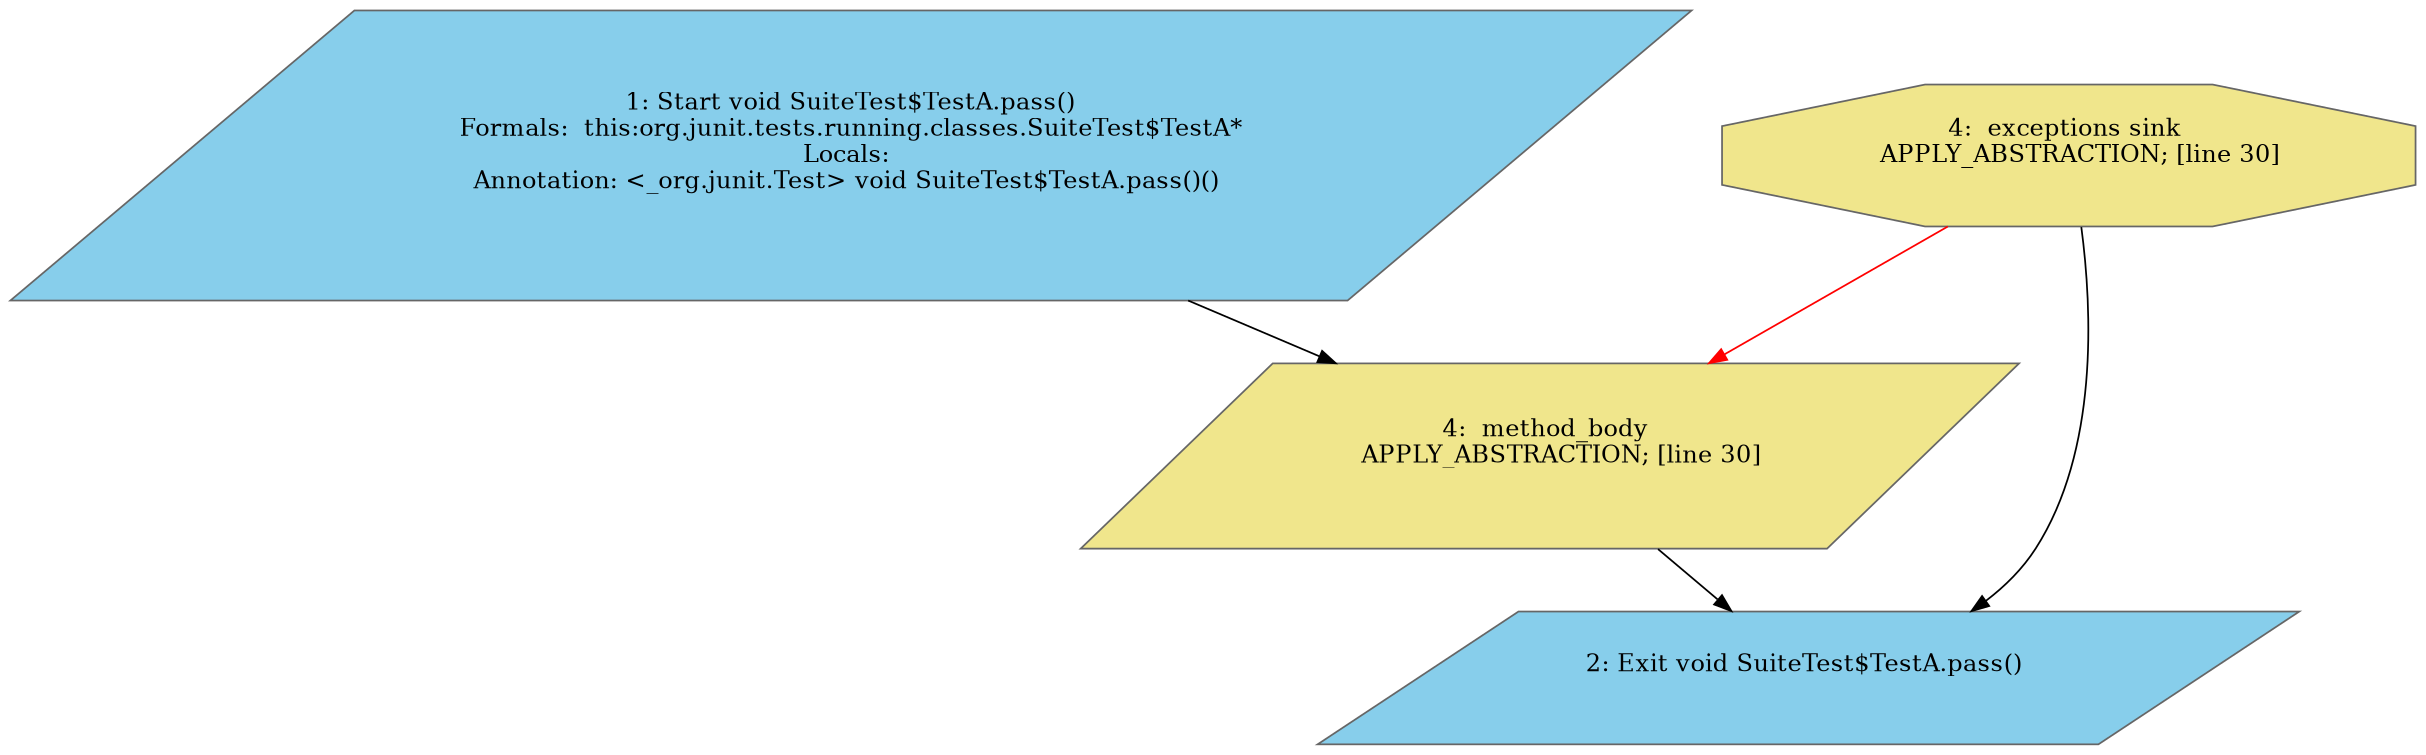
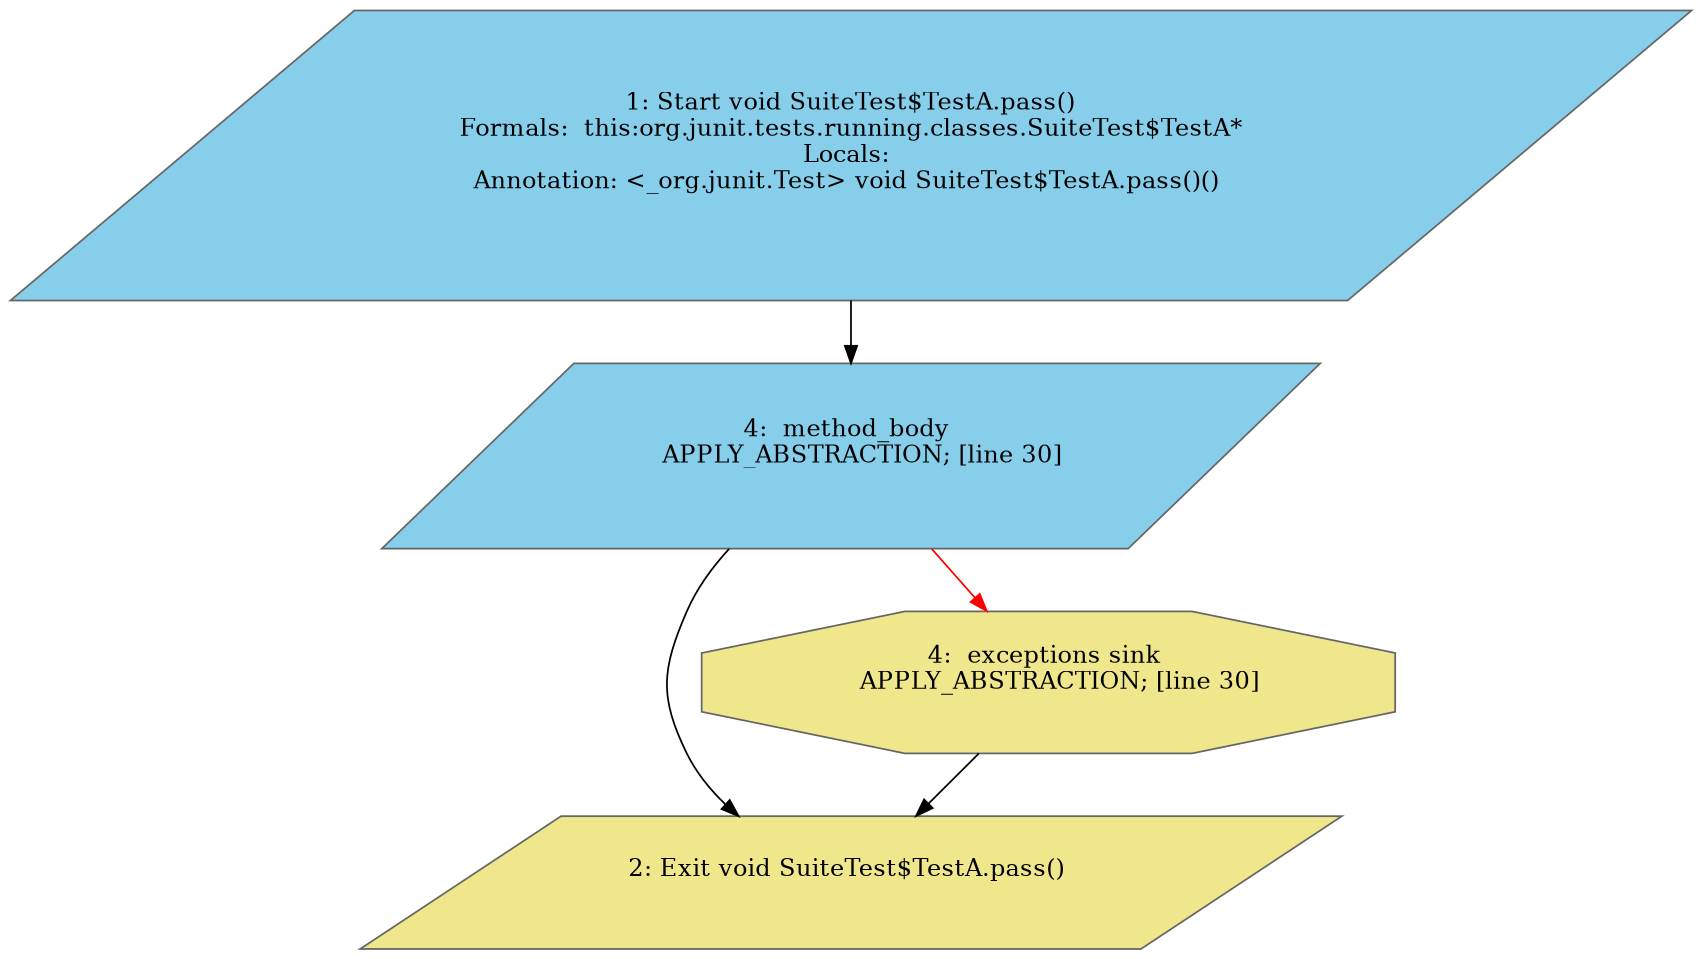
  digraph {
    node [color=gray40 fillcolor=skyblue shape=parallelogram style=filled]
    n1 [label="1: Start void SuiteTest$TestA.pass()\nFormals:  this:org.junit.tests.running.classes.SuiteTest$TestA*\nLocals: \nAnnotation: <_org.junit.Test> void SuiteTest$TestA.pass()() \n  "]
-   n2 [fillcolor=khaki label="4:  method_body \n   APPLY_ABSTRACTION; [line 30]\n "]
-   n3 [label="2: Exit void SuiteTest$TestA.pass() \n  "]
+   n2 [label="4:  method_body \n   APPLY_ABSTRACTION; [line 30]\n "]
+   n3 [fillcolor=khaki label="2: Exit void SuiteTest$TestA.pass() \n  "]
    n4 [fillcolor=khaki label="4:  exceptions sink \n   APPLY_ABSTRACTION; [line 30]\n " shape=octagon]
    n1 -> n2
    n2 -> n3
-   n4 -> n2 [color=red]
+   n2 -> n4 [color=red]
    n4 -> n3
  }
